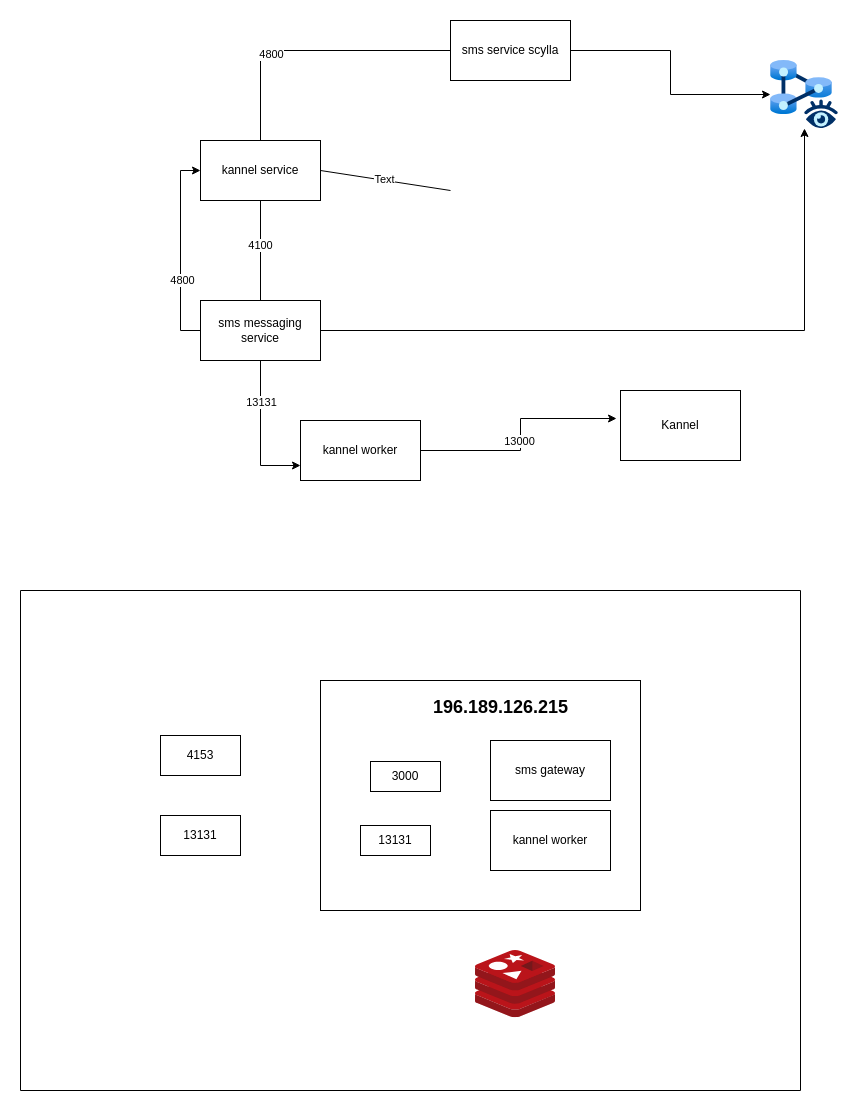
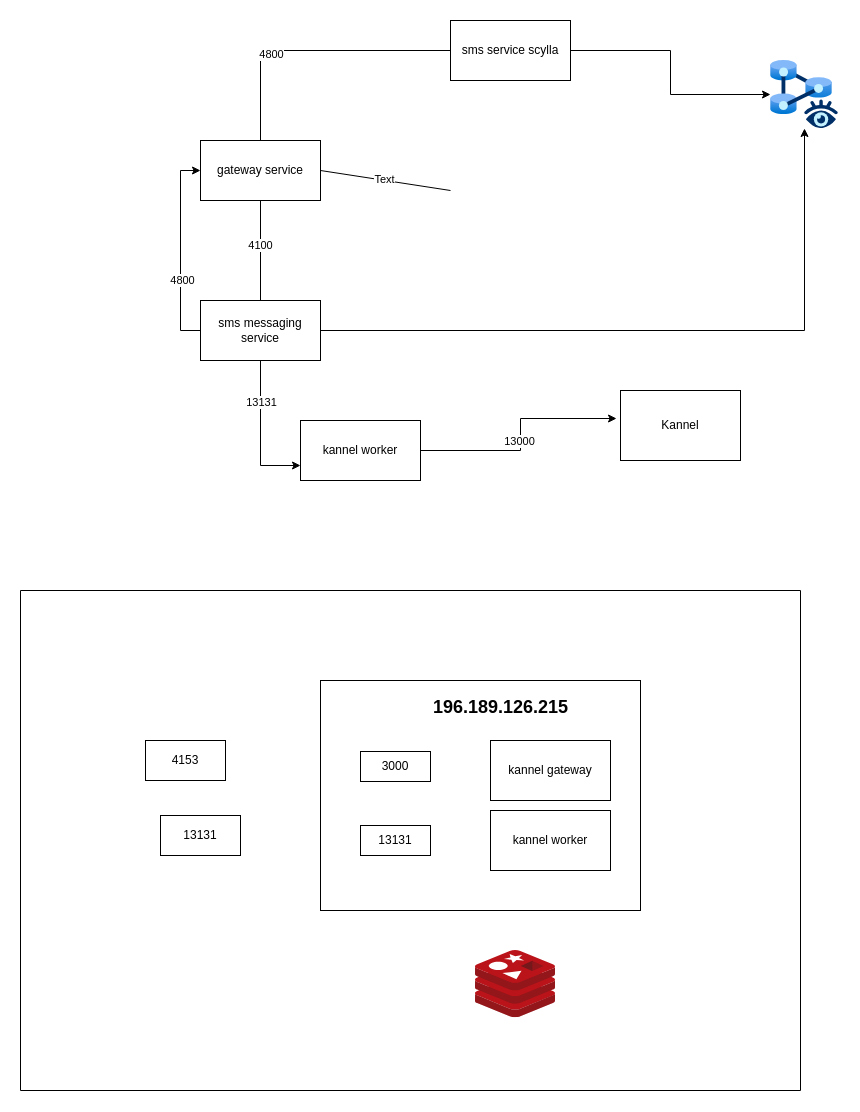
  <mxCell id="0" />
  <mxCell id="1" parent="0" />
  <mxCell id="2" style="edgeStyle=orthogonalEdgeStyle;rounded=0;orthogonalLoop=1;jettySize=auto;html=1;exitX=0.5;exitY=0;exitDx=0;exitDy=0;entryX=0;entryY=0.5;entryDx=0;entryDy=0;endArrow=none;" edge="1" parent="1" source="4" target="16"><mxGeometry relative="1" as="geometry" /></mxCell>
  <mxCell id="3" value="4800" style="edgeLabel;html=1;align=center;verticalAlign=middle;resizable=0;points=[];" vertex="1" connectable="0" parent="2"><mxGeometry x="-0.286" y="-3" relative="1" as="geometry"><mxPoint as="offset" /></mxGeometry></mxCell>
- <mxCell id="4" value="kannel service" style="rounded=0;whiteSpace=wrap;html=1;" vertex="1" parent="1"><mxGeometry x="200" y="140" width="120" height="60" as="geometry" /></mxCell>
+ <mxCell id="4" value="gateway service" style="rounded=0;whiteSpace=wrap;html=1;" vertex="1" parent="1"><mxGeometry x="200" y="140" width="120" height="60" as="geometry" /></mxCell>
  <mxCell id="5" value="" style="endArrow=none;html=1;rounded=0;exitX=1;exitY=0.5;exitDx=0;exitDy=0;" edge="1" parent="1" source="4"><mxGeometry width="50" height="50" relative="1" as="geometry"><mxPoint x="330" y="260" as="sourcePoint" /><mxPoint x="450" y="190" as="targetPoint" /></mxGeometry></mxCell>
  <mxCell id="6" value="Text" style="edgeLabel;html=1;align=center;verticalAlign=middle;resizable=0;points=[];" vertex="1" connectable="0" parent="5"><mxGeometry x="-0.019" y="1" relative="1" as="geometry"><mxPoint x="-1" as="offset" /></mxGeometry></mxCell>
  <mxCell id="7" style="edgeStyle=orthogonalEdgeStyle;rounded=0;orthogonalLoop=1;jettySize=auto;html=1;exitX=1;exitY=0.5;exitDx=0;exitDy=0;" edge="1" parent="1" source="12" target="17"><mxGeometry relative="1" as="geometry" /></mxCell>
  <mxCell id="8" style="edgeStyle=orthogonalEdgeStyle;rounded=0;orthogonalLoop=1;jettySize=auto;html=1;exitX=0.5;exitY=1;exitDx=0;exitDy=0;entryX=0;entryY=0.75;entryDx=0;entryDy=0;" edge="1" parent="1" source="12" target="18"><mxGeometry relative="1" as="geometry" /></mxCell>
  <mxCell id="9" value="13131" style="edgeLabel;html=1;align=center;verticalAlign=middle;resizable=0;points=[];" vertex="1" connectable="0" parent="8"><mxGeometry x="-0.434" relative="1" as="geometry"><mxPoint as="offset" /></mxGeometry></mxCell>
  <mxCell id="10" style="edgeStyle=orthogonalEdgeStyle;rounded=0;orthogonalLoop=1;jettySize=auto;html=1;exitX=0;exitY=0.5;exitDx=0;exitDy=0;entryX=0;entryY=0.5;entryDx=0;entryDy=0;" edge="1" parent="1" source="12" target="4"><mxGeometry relative="1" as="geometry" /></mxCell>
  <mxCell id="11" value="4800" style="edgeLabel;html=1;align=center;verticalAlign=middle;resizable=0;points=[];" vertex="1" connectable="0" parent="10"><mxGeometry x="-0.29" y="-1" relative="1" as="geometry"><mxPoint as="offset" /></mxGeometry></mxCell>
  <mxCell id="12" value="sms messaging service" style="rounded=0;whiteSpace=wrap;html=1;" vertex="1" parent="1"><mxGeometry x="200" y="300" width="120" height="60" as="geometry" /></mxCell>
  <mxCell id="13" value="" style="endArrow=none;html=1;rounded=0;entryX=0.5;entryY=1;entryDx=0;entryDy=0;exitX=0.5;exitY=0;exitDx=0;exitDy=0;" edge="1" parent="1" source="12" target="4"><mxGeometry width="50" height="50" relative="1" as="geometry"><mxPoint x="330" y="260" as="sourcePoint" /><mxPoint x="380" y="210" as="targetPoint" /></mxGeometry></mxCell>
  <mxCell id="14" value="4100" style="edgeLabel;html=1;align=center;verticalAlign=middle;resizable=0;points=[];" vertex="1" connectable="0" parent="13"><mxGeometry x="0.12" y="1" relative="1" as="geometry"><mxPoint as="offset" /></mxGeometry></mxCell>
  <mxCell id="15" style="edgeStyle=orthogonalEdgeStyle;rounded=0;orthogonalLoop=1;jettySize=auto;html=1;" edge="1" parent="1" source="16" target="17"><mxGeometry relative="1" as="geometry" /></mxCell>
  <mxCell id="16" value="sms service scylla" style="rounded=0;whiteSpace=wrap;html=1;" vertex="1" parent="1"><mxGeometry x="450" width="120" height="60" as="geometry" y="20" /></mxCell>
  <mxCell id="17" value="" style="image;aspect=fixed;html=1;points=[];align=center;fontSize=12;image=img/lib/azure2/other/Managed_Instance_Apache_Cassandra.svg;" vertex="1" parent="1"><mxGeometry x="770" y="60" width="68" height="68" as="geometry" /></mxCell>
  <mxCell id="18" value="kannel worker" style="rounded=0;whiteSpace=wrap;html=1;" vertex="1" parent="1"><mxGeometry x="300" y="420" width="120" height="60" as="geometry" /></mxCell>
  <mxCell id="19" value="&lt;div&gt;Kannel&lt;/div&gt;" style="rounded=0;whiteSpace=wrap;html=1;" vertex="1" parent="1"><mxGeometry x="620" y="390" width="120" height="70" as="geometry" /></mxCell>
  <mxCell id="20" style="edgeStyle=orthogonalEdgeStyle;rounded=0;orthogonalLoop=1;jettySize=auto;html=1;entryX=-0.033;entryY=0.4;entryDx=0;entryDy=0;entryPerimeter=0;" edge="1" parent="1" source="18" target="19"><mxGeometry relative="1" as="geometry" /></mxCell>
  <mxCell id="21" value="13000" style="edgeLabel;html=1;align=center;verticalAlign=middle;resizable=0;points=[];" vertex="1" connectable="0" parent="20"><mxGeometry x="-0.034" y="2" relative="1" as="geometry"><mxPoint as="offset" /></mxGeometry></mxCell>
  <mxCell id="22" value="" style="swimlane;startSize=0;" vertex="1" parent="1"><mxGeometry x="20" y="590" width="780" height="500" as="geometry" /></mxCell>
  <mxCell id="23" value="" style="image;sketch=0;aspect=fixed;html=1;points=[];align=center;fontSize=12;image=img/lib/mscae/Cache_Redis_Product.svg;" vertex="1" parent="22"><mxGeometry x="455" y="360" width="80" height="67.2" as="geometry" /></mxCell>
  <mxCell id="24" value="" style="rounded=0;whiteSpace=wrap;html=1;" vertex="1" parent="22"><mxGeometry x="300" y="90" width="320" height="230" as="geometry" /></mxCell>
- <mxCell id="25" value="sms gateway" style="rounded=0;whiteSpace=wrap;html=1;" vertex="1" parent="22"><mxGeometry x="470" y="150" width="120" height="60" as="geometry" /></mxCell>
+ <mxCell id="25" value="kannel gateway" style="rounded=0;whiteSpace=wrap;html=1;" vertex="1" parent="22"><mxGeometry x="470" y="150" width="120" height="60" as="geometry" /></mxCell>
  <mxCell id="26" value="kannel worker" style="rounded=0;whiteSpace=wrap;html=1;" vertex="1" parent="22"><mxGeometry x="470" y="220" width="120" height="60" as="geometry" /></mxCell>
  <mxCell id="27" value="&lt;font style=&quot;font-size: 18px;&quot;&gt;196.189.126.215&lt;/font&gt;" style="text;strokeColor=none;fillColor=none;html=1;fontSize=24;fontStyle=1;verticalAlign=middle;align=center;" vertex="1" parent="22"><mxGeometry x="430" y="100" width="100" height="30" as="geometry" /></mxCell>
- <mxCell id="28" value="4153" style="rounded=0;whiteSpace=wrap;html=1;" vertex="1" parent="22"><mxGeometry x="140" y="145" width="80" height="40" as="geometry" /></mxCell>
+ <mxCell id="28" value="4153" style="rounded=0;whiteSpace=wrap;html=1;" vertex="1" parent="22"><mxGeometry x="125" y="150" width="80" height="40" as="geometry" /></mxCell>
  <mxCell id="29" value="13131" style="rounded=0;whiteSpace=wrap;html=1;" vertex="1" parent="22"><mxGeometry x="140" y="225" width="80" height="40" as="geometry" /></mxCell>
- <mxCell id="30" value="3000" style="rounded=0;whiteSpace=wrap;html=1;" vertex="1" parent="22"><mxGeometry x="350" y="171" width="70" height="30" as="geometry" /></mxCell>
+ <mxCell id="30" value="3000" style="rounded=0;whiteSpace=wrap;html=1;" vertex="1" parent="22"><mxGeometry x="340" y="161" width="70" height="30" as="geometry" /></mxCell>
  <mxCell id="31" value="13131" style="rounded=0;whiteSpace=wrap;html=1;" vertex="1" parent="22"><mxGeometry x="340" y="235" width="70" height="30" as="geometry" /></mxCell>
